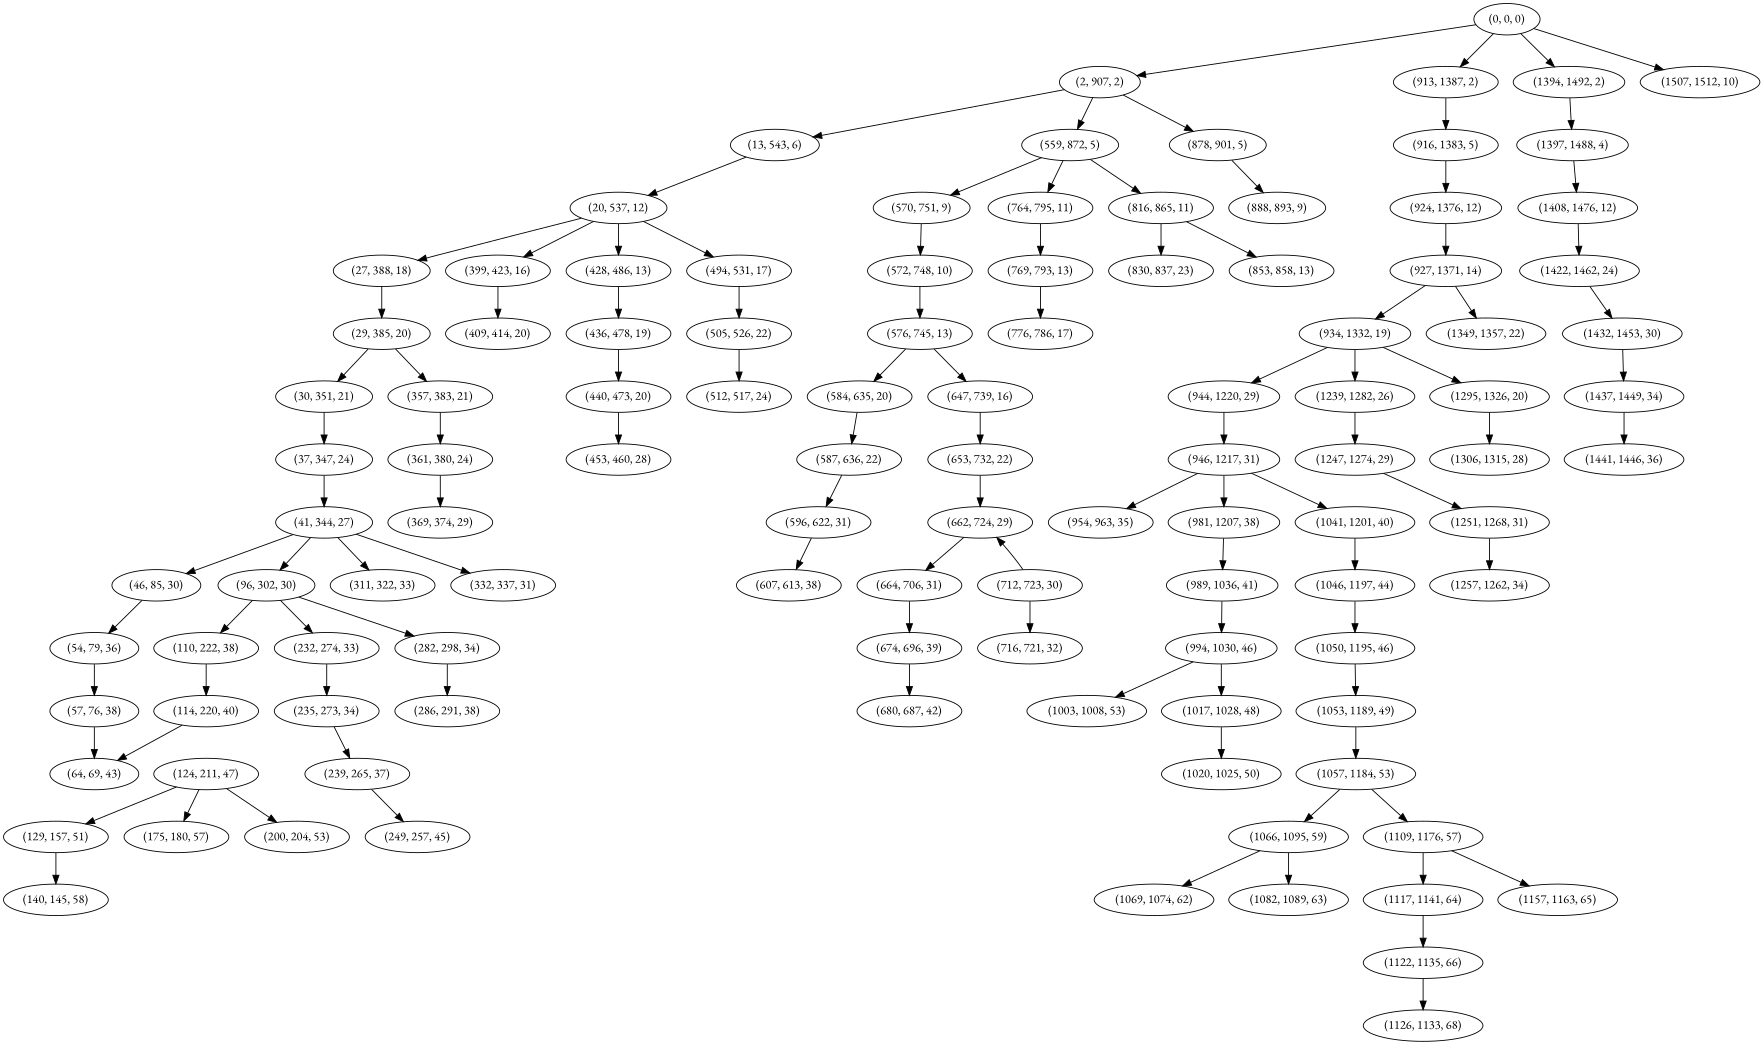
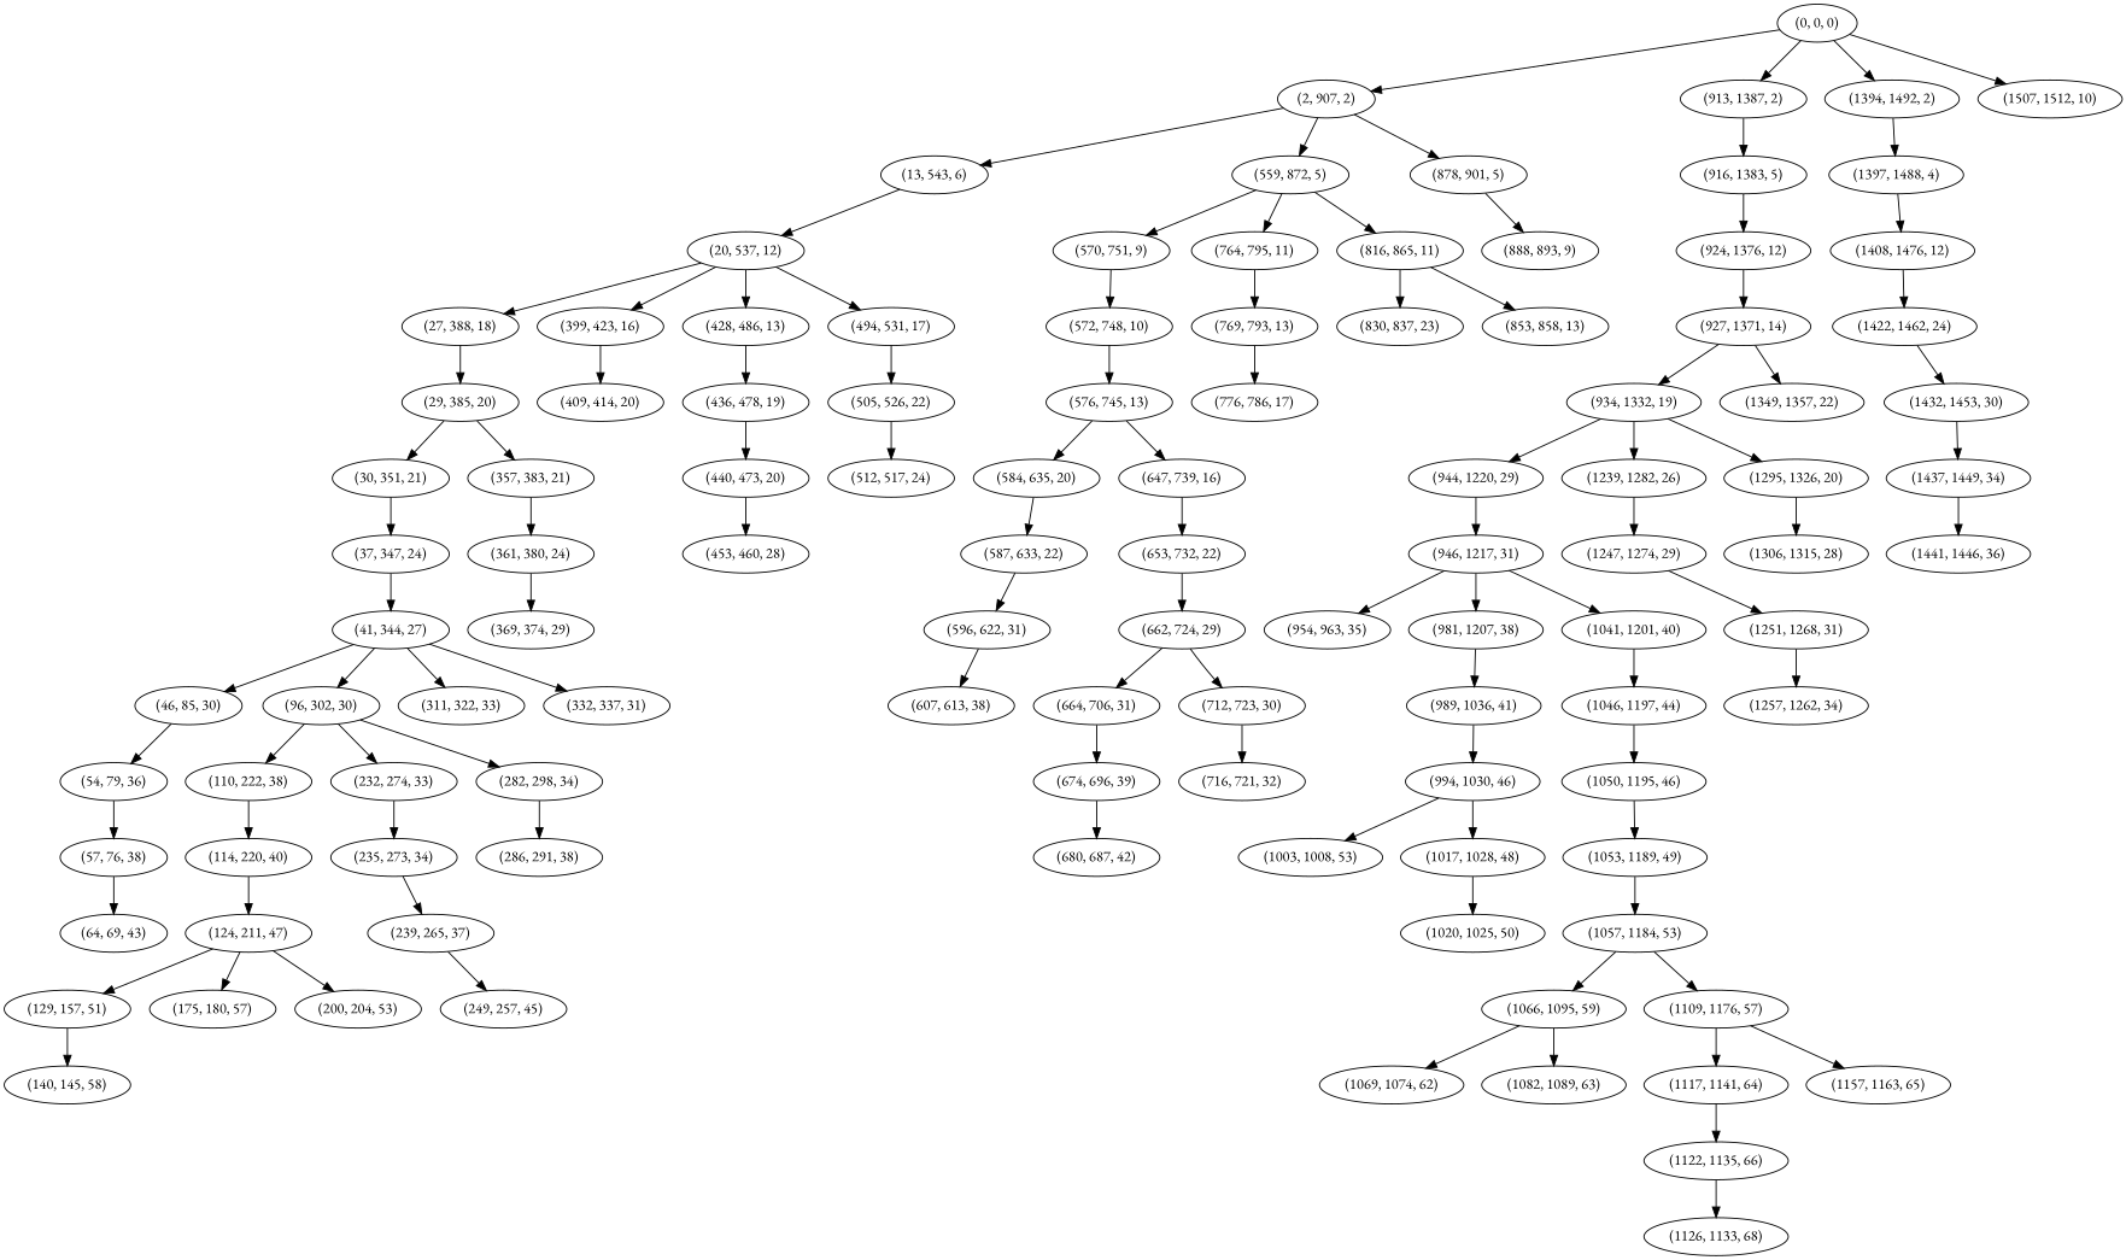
  digraph {
    fontname="EB Garamond"
    node [fontname="EB Garamond"]
    edge [fontname="EB Garamond"]
    "(0, 0, 0)"
    "(2, 907, 2)"
    "(913, 1387, 2)"
    "(1394, 1492, 2)"
    "(1507, 1512, 10)"
    "(13, 543, 6)"
    "(559, 872, 5)"
    "(878, 901, 5)"
    "(916, 1383, 5)"
    "(1397, 1488, 4)"
    "(20, 537, 12)"
    "(570, 751, 9)"
    "(764, 795, 11)"
    "(816, 865, 11)"
    "(888, 893, 9)"
    "(27, 388, 18)"
    "(399, 423, 16)"
    "(428, 486, 13)"
    "(494, 531, 17)"
    "(29, 385, 20)"
    "(409, 414, 20)"
    "(436, 478, 19)"
    "(505, 526, 22)"
    "(30, 351, 21)"
    "(357, 383, 21)"
    "(37, 347, 24)"
    "(361, 380, 24)"
    "(41, 344, 27)"
    "(46, 85, 30)"
    "(96, 302, 30)"
    "(311, 322, 33)"
    "(332, 337, 31)"
    "(54, 79, 36)"
    "(110, 222, 38)"
    "(232, 274, 33)"
    "(282, 298, 34)"
    "(57, 76, 38)"
    "(64, 69, 43)"
    "(114, 220, 40)"
    "(235, 273, 34)"
    "(286, 291, 38)"
    "(124, 211, 47)"
    "(129, 157, 51)"
    "(175, 180, 57)"
    "(200, 204, 53)"
    "(140, 145, 58)"
    "(239, 265, 37)"
    "(249, 257, 45)"
    "(369, 374, 29)"
    "(440, 473, 20)"
    "(453, 460, 28)"
    "(512, 517, 24)"
    "(572, 748, 10)"
    "(769, 793, 13)"
    "(830, 837, 23)"
    "(853, 858, 13)"
    "(576, 745, 13)"
    "(584, 635, 20)"
    "(647, 739, 16)"
-   "(587, 633, 22)" [label="(587, 636, 22)"]
+   "(587, 633, 22)"
    "(653, 732, 22)"
    "(596, 622, 31)"
    "(607, 613, 38)"
    "(662, 724, 29)"
    "(664, 706, 31)"
    "(712, 723, 30)"
    "(674, 696, 39)"
    "(716, 721, 32)"
    "(680, 687, 42)"
    "(776, 786, 17)"
    "(924, 1376, 12)"
    "(927, 1371, 14)"
    "(934, 1332, 19)"
    "(1349, 1357, 22)"
    "(944, 1220, 29)"
    "(1239, 1282, 26)"
    "(1295, 1326, 20)"
    "(946, 1217, 31)"
    "(1247, 1274, 29)"
    "(1306, 1315, 28)"
    "(954, 963, 35)"
    "(981, 1207, 38)"
    "(1041, 1201, 40)"
    "(989, 1036, 41)"
    "(994, 1030, 46)"
    "(1046, 1197, 44)"
    "(1003, 1008, 53)"
    "(1017, 1028, 48)"
    "(1020, 1025, 50)"
    "(1050, 1195, 46)"
    "(1053, 1189, 49)"
    "(1057, 1184, 53)"
    "(1066, 1095, 59)"
    "(1109, 1176, 57)"
    "(1069, 1074, 62)"
    "(1082, 1089, 63)"
    "(1117, 1141, 64)"
    "(1157, 1163, 65)"
    "(1122, 1135, 66)"
    "(1126, 1133, 68)"
    "(1251, 1268, 31)"
    "(1257, 1262, 34)"
    "(1408, 1476, 12)"
    "(1422, 1462, 24)"
    "(1432, 1453, 30)"
    "(1437, 1449, 34)"
    "(1441, 1446, 36)"
    "(0, 0, 0)" -> "(2, 907, 2)"
    "(0, 0, 0)" -> "(913, 1387, 2)"
    "(0, 0, 0)" -> "(1394, 1492, 2)"
    "(0, 0, 0)" -> "(1507, 1512, 10)"
    "(2, 907, 2)" -> "(13, 543, 6)"
    "(2, 907, 2)" -> "(559, 872, 5)"
    "(2, 907, 2)" -> "(878, 901, 5)"
    "(913, 1387, 2)" -> "(916, 1383, 5)"
    "(1394, 1492, 2)" -> "(1397, 1488, 4)"
    "(13, 543, 6)" -> "(20, 537, 12)"
    "(559, 872, 5)" -> "(570, 751, 9)"
    "(559, 872, 5)" -> "(764, 795, 11)"
    "(559, 872, 5)" -> "(816, 865, 11)"
    "(878, 901, 5)" -> "(888, 893, 9)"
    "(916, 1383, 5)" -> "(924, 1376, 12)"
    "(1397, 1488, 4)" -> "(1408, 1476, 12)"
    "(20, 537, 12)" -> "(27, 388, 18)"
    "(20, 537, 12)" -> "(399, 423, 16)"
    "(20, 537, 12)" -> "(428, 486, 13)"
    "(20, 537, 12)" -> "(494, 531, 17)"
    "(570, 751, 9)" -> "(572, 748, 10)"
    "(764, 795, 11)" -> "(769, 793, 13)"
    "(816, 865, 11)" -> "(830, 837, 23)"
    "(816, 865, 11)" -> "(853, 858, 13)"
    "(27, 388, 18)" -> "(29, 385, 20)"
    "(399, 423, 16)" -> "(409, 414, 20)"
    "(428, 486, 13)" -> "(436, 478, 19)"
    "(494, 531, 17)" -> "(505, 526, 22)"
    "(29, 385, 20)" -> "(30, 351, 21)"
    "(29, 385, 20)" -> "(357, 383, 21)"
    "(436, 478, 19)" -> "(440, 473, 20)"
    "(505, 526, 22)" -> "(512, 517, 24)"
    "(30, 351, 21)" -> "(37, 347, 24)"
    "(357, 383, 21)" -> "(361, 380, 24)"
    "(37, 347, 24)" -> "(41, 344, 27)"
    "(361, 380, 24)" -> "(369, 374, 29)"
    "(41, 344, 27)" -> "(46, 85, 30)"
    "(41, 344, 27)" -> "(96, 302, 30)"
    "(41, 344, 27)" -> "(311, 322, 33)"
    "(41, 344, 27)" -> "(332, 337, 31)"
    "(46, 85, 30)" -> "(54, 79, 36)"
    "(96, 302, 30)" -> "(110, 222, 38)"
    "(96, 302, 30)" -> "(232, 274, 33)"
    "(96, 302, 30)" -> "(282, 298, 34)"
    "(54, 79, 36)" -> "(57, 76, 38)"
    "(110, 222, 38)" -> "(114, 220, 40)"
    "(232, 274, 33)" -> "(235, 273, 34)"
    "(282, 298, 34)" -> "(286, 291, 38)"
    "(57, 76, 38)" -> "(64, 69, 43)"
-   "(114, 220, 40)" -> "(64, 69, 43)"
+   "(114, 220, 40)" -> "(124, 211, 47)"
    "(235, 273, 34)" -> "(239, 265, 37)"
    "(124, 211, 47)" -> "(129, 157, 51)"
    "(124, 211, 47)" -> "(175, 180, 57)"
    "(124, 211, 47)" -> "(200, 204, 53)"
    "(129, 157, 51)" -> "(140, 145, 58)"
    "(239, 265, 37)" -> "(249, 257, 45)"
    "(440, 473, 20)" -> "(453, 460, 28)"
    "(572, 748, 10)" -> "(576, 745, 13)"
    "(769, 793, 13)" -> "(776, 786, 17)"
    "(576, 745, 13)" -> "(584, 635, 20)"
    "(576, 745, 13)" -> "(647, 739, 16)"
    "(584, 635, 20)" -> "(587, 633, 22)"
    "(647, 739, 16)" -> "(653, 732, 22)"
    "(587, 633, 22)" -> "(596, 622, 31)"
    "(653, 732, 22)" -> "(662, 724, 29)"
    "(596, 622, 31)" -> "(607, 613, 38)"
    "(662, 724, 29)" -> "(664, 706, 31)"
-   "(712, 723, 30)" -> "(662, 724, 29)"
+   "(662, 724, 29)" -> "(712, 723, 30)"
    "(664, 706, 31)" -> "(674, 696, 39)"
    "(712, 723, 30)" -> "(716, 721, 32)"
    "(674, 696, 39)" -> "(680, 687, 42)"
    "(924, 1376, 12)" -> "(927, 1371, 14)"
    "(927, 1371, 14)" -> "(934, 1332, 19)"
    "(927, 1371, 14)" -> "(1349, 1357, 22)"
    "(934, 1332, 19)" -> "(944, 1220, 29)"
    "(934, 1332, 19)" -> "(1239, 1282, 26)"
    "(934, 1332, 19)" -> "(1295, 1326, 20)"
    "(944, 1220, 29)" -> "(946, 1217, 31)"
    "(1239, 1282, 26)" -> "(1247, 1274, 29)"
    "(1295, 1326, 20)" -> "(1306, 1315, 28)"
    "(946, 1217, 31)" -> "(954, 963, 35)"
    "(946, 1217, 31)" -> "(981, 1207, 38)"
    "(946, 1217, 31)" -> "(1041, 1201, 40)"
    "(1247, 1274, 29)" -> "(1251, 1268, 31)"
    "(981, 1207, 38)" -> "(989, 1036, 41)"
    "(1041, 1201, 40)" -> "(1046, 1197, 44)"
    "(989, 1036, 41)" -> "(994, 1030, 46)"
    "(994, 1030, 46)" -> "(1003, 1008, 53)"
    "(994, 1030, 46)" -> "(1017, 1028, 48)"
    "(1046, 1197, 44)" -> "(1050, 1195, 46)"
    "(1017, 1028, 48)" -> "(1020, 1025, 50)"
    "(1050, 1195, 46)" -> "(1053, 1189, 49)"
    "(1053, 1189, 49)" -> "(1057, 1184, 53)"
    "(1057, 1184, 53)" -> "(1066, 1095, 59)"
    "(1057, 1184, 53)" -> "(1109, 1176, 57)"
    "(1066, 1095, 59)" -> "(1069, 1074, 62)"
    "(1066, 1095, 59)" -> "(1082, 1089, 63)"
    "(1109, 1176, 57)" -> "(1117, 1141, 64)"
    "(1109, 1176, 57)" -> "(1157, 1163, 65)"
    "(1117, 1141, 64)" -> "(1122, 1135, 66)"
    "(1122, 1135, 66)" -> "(1126, 1133, 68)"
    "(1251, 1268, 31)" -> "(1257, 1262, 34)"
    "(1408, 1476, 12)" -> "(1422, 1462, 24)"
    "(1422, 1462, 24)" -> "(1432, 1453, 30)"
    "(1432, 1453, 30)" -> "(1437, 1449, 34)"
    "(1437, 1449, 34)" -> "(1441, 1446, 36)"
  }
